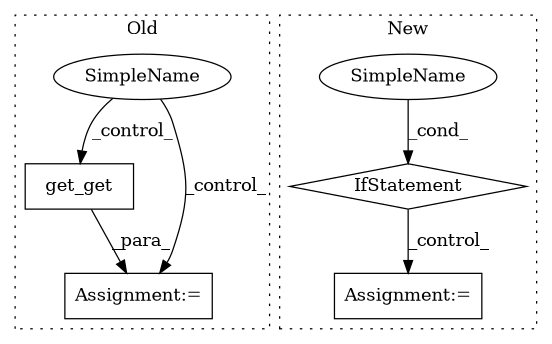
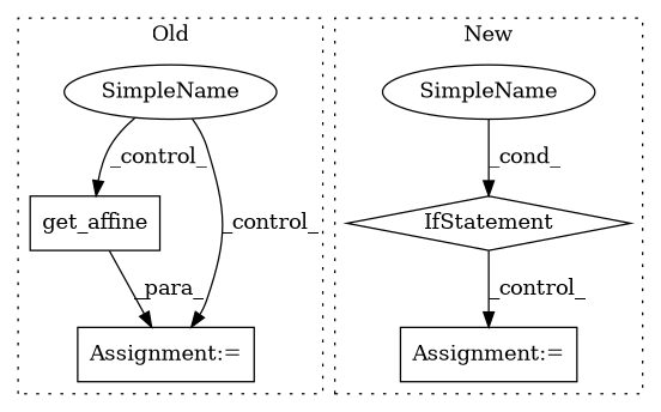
  digraph {
    node [a=7 shape=box]
-   n1 [a=32 l=12 label=get_get s=6055]
+   n1 [a=32 l=12 label=get_affine s=6055]
    n2 [l=1 label="Assignment:=" s=6025]
    n3 [a=42 label=SimpleName shape=ellipse]
    n4 [a=25 l="4,2" label=IfStatement s="5745,5780" shape=diamond]
    n5 [l=1 label="Assignment:=" s=5793]
    n6 [a=42 label=SimpleName shape=ellipse]
    subgraph cluster_1 {
      label=Old
      style=dotted
      n1
      n2
      n3
    }
    subgraph cluster_2 {
      label=New
      style=dotted
      n4
      n5
      n6
    }
    n1 -> n2 [label=_para_]
    n3 -> n1 [label=_control_]
    n3 -> n2 [label=_control_]
    n4 -> n5 [label=_control_]
    n6 -> n4 [label=_cond_]
  }
